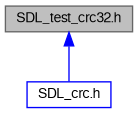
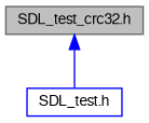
  digraph {
    node [fontname=FreeSans fontsize=10 shape=record style=filled]
    n1 [color=gray40 fillcolor=grey75 fontcolor=black height=0.2 label="SDL_test_crc32.h" width=0.4]
-   n2 [color=blue fillcolor=white height=0.2 label="SDL_crc.h" width=0.4]
+   n2 [color=blue fillcolor=white height=0.2 label="SDL_test.h" width=0.4]
    n1 -> n2 [color=blue dir=back fontname=FreeSans fontsize=10 labelfontname=FreeSans labelfontsize=10 style=solid]
  }
